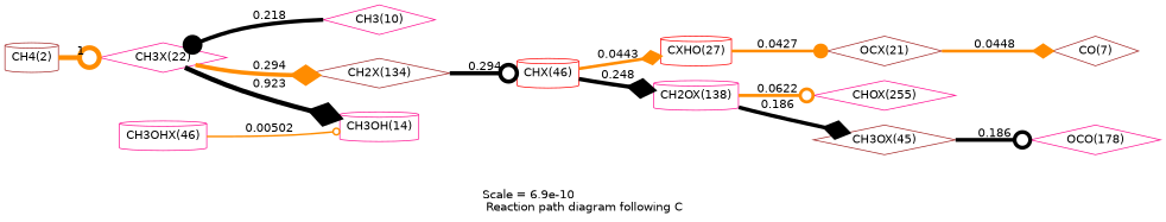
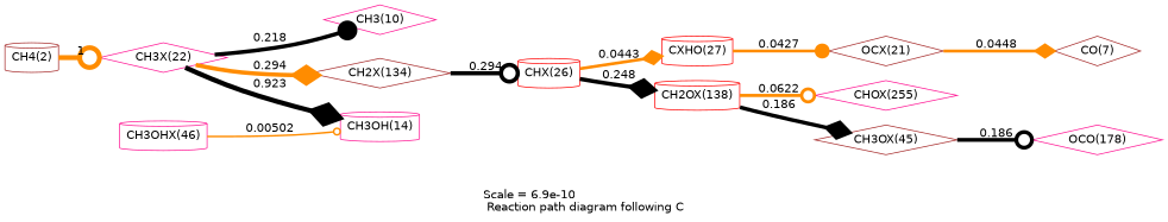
  digraph {
    fontname=Helvetica
    label="Scale = 6.9e-10\l Reaction path diagram following C"
    rankdir=LR
    node [color=deeppink fontname=Helvetica shape=diamond]
    edge [arrowhead=diamond arrowsize=2.54 color=darkorange fontname=Helvetica penwidth=5.08]
    n1 [color=brown label="CH4(2)" shape=cylinder]
    n2 [label="CH3X(22)"]
    n3 [label="CH3OH(14)" shape=cylinder]
    n4 [color=brown label="CH2X(134)"]
-   n5 [color=red label="CHX(46)" shape=cylinder]
+   n5 [color=red label="CHX(26)" shape=cylinder]
    n6 [label="CH3(10)"]
    n7 [color=red label="CXHO(27)" shape=cylinder]
-   n8 [label="CH2OX(138)" shape=cylinder]
+   n8 [color=red label="CH2OX(138)" shape=cylinder]
    n9 [label="CH3OHX(46)" shape=cylinder]
    n10 [color=brown label="OCX(21)"]
    n11 [color=brown label="CH3OX(45)"]
    n12 [label="CHOX(255)"]
    n13 [color=brown label="CO(7)"]
    n14 [label="OCO(178)"]
    n1 -> n2 [arrowhead=odot arrowsize=3 label=" 1" penwidth=6]
    n2 -> n3 [arrowsize=2.97 color=black label=" 0.923" penwidth=5.94]
    n2 -> n4 [label=" 0.294"]
    n4 -> n5 [arrowhead=odot color=black label=" 0.294"]
    n5 -> n7 [arrowsize=1.84 label=" 0.0443" penwidth=3.68]
    n5 -> n8 [arrowsize=2.47 color=black label=" 0.248" penwidth=4.95]
-   n6 -> n2 [arrowhead=dot arrowsize=2.42 color=black label=" 0.218" penwidth=4.85]
+   n2 -> n6 [arrowhead=dot arrowsize=2.42 color=black label=" 0.218" penwidth=4.85]
    n7 -> n10 [arrowhead=dot arrowsize=1.81 label=" 0.0427" penwidth=3.62]
    n8 -> n11 [arrowsize=2.36 color=black label=" 0.186" penwidth=4.73]
    n8 -> n12 [arrowhead=odot arrowsize=1.95 label=" 0.0622" penwidth=3.9]
    n9 -> n3 [arrowhead=odot arrowsize=1 label=" 0.00502" penwidth=2]
    n10 -> n13 [arrowsize=1.83 label=" 0.0448" penwidth=3.65]
    n11 -> n14 [arrowhead=odot arrowsize=2.37 color=black label=" 0.186" penwidth=4.73]
  }
